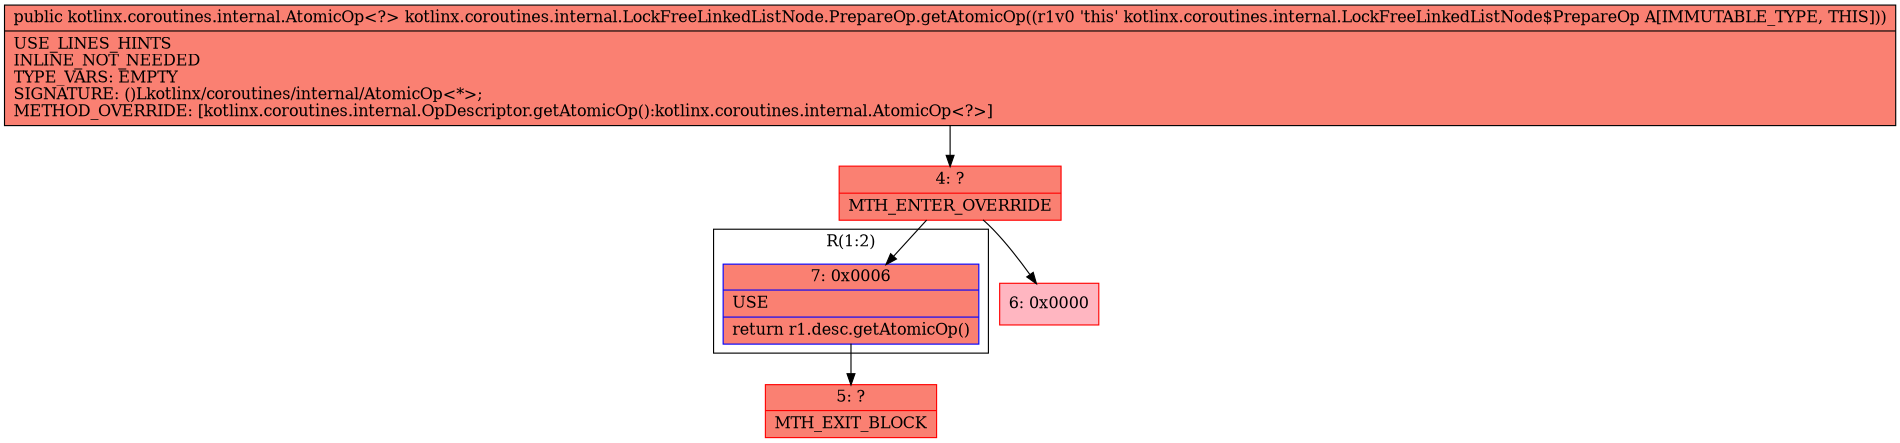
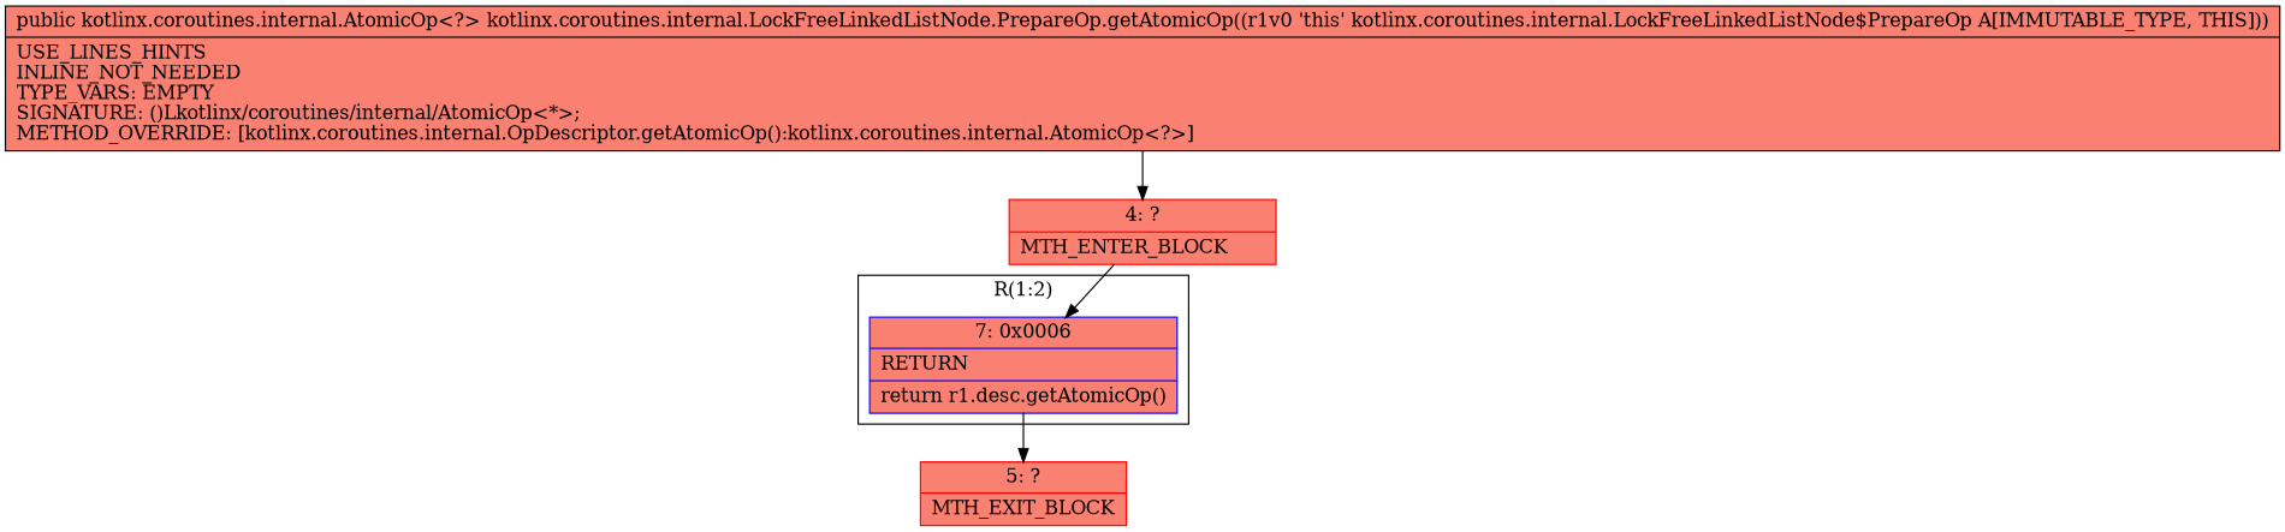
  digraph {
    node [color=red fillcolor=salmon shape=record style=filled]
-   n1 [color=blue label="{7\:\ 0x0006|USE\l|return r1.desc.getAtomicOp()\l}"]
+   n1 [color=blue label="{7\:\ 0x0006|RETURN\l|return r1.desc.getAtomicOp()\l}"]
    n2 [label="{5\:\ ?|MTH_EXIT_BLOCK\l}"]
-   n3 [label="{4\:\ ?|MTH_ENTER_OVERRIDE\l}"]
-   n4 [fillcolor=lightpink label="{6\:\ 0x0000}"]
+   n3 [label="{4\:\ ?|MTH_ENTER_BLOCK\l}"]
    n5 [label="{public kotlinx.coroutines.internal.AtomicOp\<?\> kotlinx.coroutines.internal.LockFreeLinkedListNode.PrepareOp.getAtomicOp((r1v0 'this' kotlinx.coroutines.internal.LockFreeLinkedListNode$PrepareOp A[IMMUTABLE_TYPE, THIS]))  | USE_LINES_HINTS\lINLINE_NOT_NEEDED\lTYPE_VARS: EMPTY\lSIGNATURE: ()Lkotlinx\/coroutines\/internal\/AtomicOp\<*\>;\lMETHOD_OVERRIDE: [kotlinx.coroutines.internal.OpDescriptor.getAtomicOp():kotlinx.coroutines.internal.AtomicOp\<?\>]\l}" color=""]
    subgraph cluster_1 {
      label="R(1:2)"
      n1
    }
    n1 -> n2
    n3 -> n1
-   n3 -> n4
    n5 -> n3
  }
